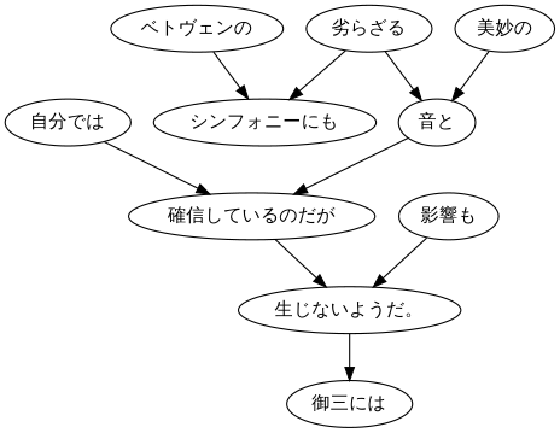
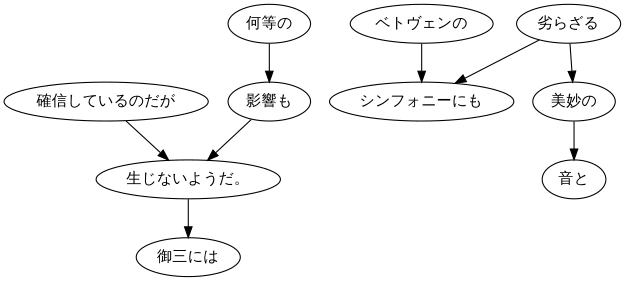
  digraph {
    fontname="Playfair Display"
    node [fontname="Playfair Display"]
    edge [fontname="Playfair Display"]
-   n1 [label="自分では"]
    n2 [label="確信しているのだが"]
    n3 [label="生じないようだ。"]
    n4 [label="ベトヴェンの"]
    n5 [label="シンフォニーにも"]
    n6 [label="劣らざる"]
    n7 [label="音と"]
    n8 [label="美妙の"]
    n9 [label="御三には"]
+   n10 [label="何等の"]
    n11 [label="影響も"]
-   n1 -> n2
    n2 -> n3
    n3 -> n9
    n4 -> n5
    n6 -> n5
-   n6 -> n7
-   n7 -> n2
+   n6 -> n8
    n8 -> n7
+   n10 -> n11
    n11 -> n3
  }
